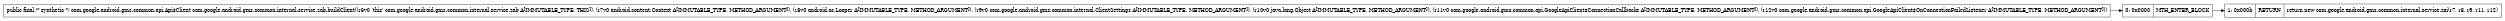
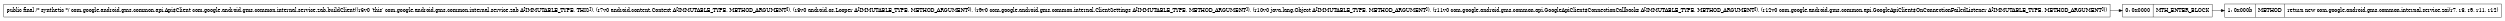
  digraph {
    rankdir=LR
    node [shape=record]
    n1 [label="{0\:\ 0x0000|MTH_ENTER_BLOCK\l}"]
-   n2 [label="{1\:\ 0x000b|RETURN\l|return new com.google.android.gms.common.internal.service.zai(r7, r8, r9, r11, r12)\l}"]
+   n2 [label="{1\:\ 0x000b|METHOD\l|return new com.google.android.gms.common.internal.service.zai(r7, r8, r9, r11, r12)\l}"]
    n3 [label="{public final \/* synthetic *\/ com.google.android.gms.common.api.Api$Client com.google.android.gms.common.internal.service.zab.buildClient((r6v0 'this' com.google.android.gms.common.internal.service.zab A[IMMUTABLE_TYPE, THIS]), (r7v0 android.content.Context A[IMMUTABLE_TYPE, METHOD_ARGUMENT]), (r8v0 android.os.Looper A[IMMUTABLE_TYPE, METHOD_ARGUMENT]), (r9v0 com.google.android.gms.common.internal.ClientSettings A[IMMUTABLE_TYPE, METHOD_ARGUMENT]), (r10v0 java.lang.Object A[IMMUTABLE_TYPE, METHOD_ARGUMENT]), (r11v0 com.google.android.gms.common.api.GoogleApiClient$ConnectionCallbacks A[IMMUTABLE_TYPE, METHOD_ARGUMENT]), (r12v0 com.google.android.gms.common.api.GoogleApiClient$OnConnectionFailedListener A[IMMUTABLE_TYPE, METHOD_ARGUMENT])) }"]
    n1 -> n2
    n3 -> n1
  }
